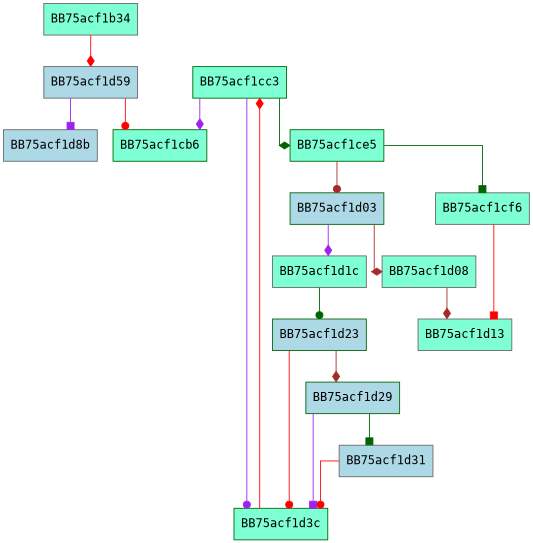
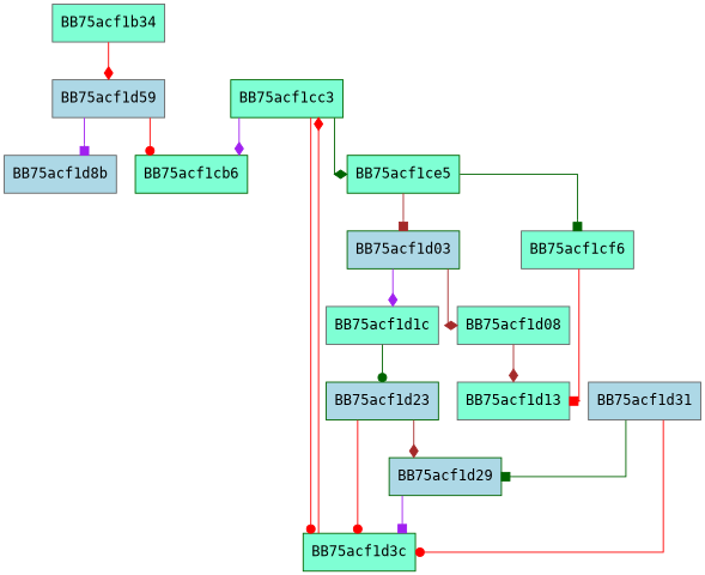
  digraph {
    fontname="DejaVu Sans Mono"
    splines=ortho
    node [color=gray40 fillcolor=aquamarine fontname="DejaVu Sans Mono" shape=box style=filled]
    edge [arrowhead=diamond color=red fontname="DejaVu Sans Mono"]
    BB75acf1b34
    BB75acf1d59 [fillcolor=lightblue]
    BB75acf1cb6 [color=darkgreen]
    BB75acf1d8b [fillcolor=lightblue]
    BB75acf1cc3 [color=darkgreen]
    BB75acf1d3c [color=darkgreen]
    BB75acf1ce5 [color=darkgreen]
    BB75acf1d03 [color=darkgreen fillcolor=lightblue]
    BB75acf1cf6
    BB75acf1d1c
    BB75acf1d08
    BB75acf1d13
    BB75acf1d23 [color=darkgreen fillcolor=lightblue]
    BB75acf1d29 [color=darkgreen fillcolor=lightblue]
    BB75acf1d31 [fillcolor=lightblue]
    BB75acf1b34 -> BB75acf1d59
    BB75acf1d59 -> BB75acf1cb6 [arrowhead=dot]
    BB75acf1d59 -> BB75acf1d8b [arrowhead=box color=purple]
    BB75acf1cc3 -> BB75acf1cb6 [color=purple]
-   BB75acf1cc3 -> BB75acf1d3c [arrowhead=dot color=purple]
+   BB75acf1cc3 -> BB75acf1d3c [arrowhead=dot]
    BB75acf1cc3 -> BB75acf1ce5 [color=darkgreen]
    BB75acf1d3c -> BB75acf1cc3
-   BB75acf1ce5 -> BB75acf1d03 [arrowhead=dot color=brown]
+   BB75acf1ce5 -> BB75acf1d03 [arrowhead=box color=brown]
    BB75acf1ce5 -> BB75acf1cf6 [arrowhead=box color=darkgreen]
    BB75acf1d03 -> BB75acf1d1c [color=purple]
    BB75acf1d03 -> BB75acf1d08 [color=brown]
    BB75acf1cf6 -> BB75acf1d13 [arrowhead=box]
    BB75acf1d1c -> BB75acf1d23 [arrowhead=dot color=darkgreen]
    BB75acf1d08 -> BB75acf1d13 [color=brown]
    BB75acf1d23 -> BB75acf1d3c [arrowhead=dot]
    BB75acf1d23 -> BB75acf1d29 [color=brown]
    BB75acf1d29 -> BB75acf1d3c [arrowhead=box color=purple]
-   BB75acf1d29 -> BB75acf1d31 [arrowhead=box color=darkgreen]
+   BB75acf1d31 -> BB75acf1d29 [arrowhead=box color=darkgreen]
    BB75acf1d31 -> BB75acf1d3c [arrowhead=dot]
  }
